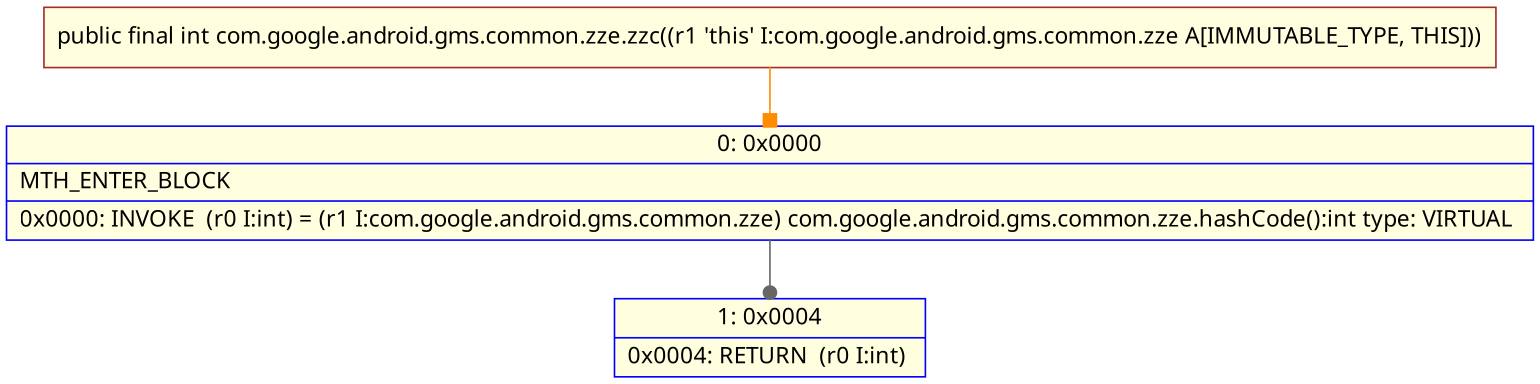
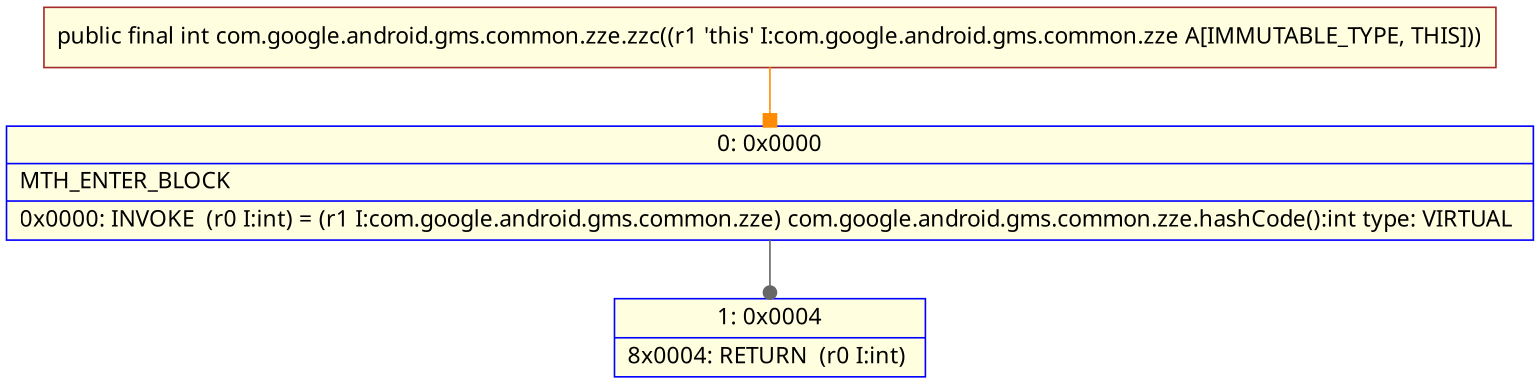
  digraph {
    fontname="Noto Sans"
    node [shape=record style=filled fillcolor=lightyellow color=blue fontname="Noto Sans"]
    edge [fontname="Noto Sans"]
    n1 [label="{0\:\ 0x0000|MTH_ENTER_BLOCK\l|0x0000: INVOKE  (r0 I:int) = (r1 I:com.google.android.gms.common.zze) com.google.android.gms.common.zze.hashCode():int type: VIRTUAL \l}"]
-   n2 [label="{1\:\ 0x0004|0x0004: RETURN  (r0 I:int) \l}"]
+   n2 [label="{1\:\ 0x0004|8x0004: RETURN  (r0 I:int) \l}"]
    n3 [label="{public final int com.google.android.gms.common.zze.zzc((r1 'this' I:com.google.android.gms.common.zze A[IMMUTABLE_TYPE, THIS])) }" color=brown]
    n1 -> n2 [color=gray40 arrowhead=dot]
    n3 -> n1 [color=darkorange arrowhead=box]
  }
